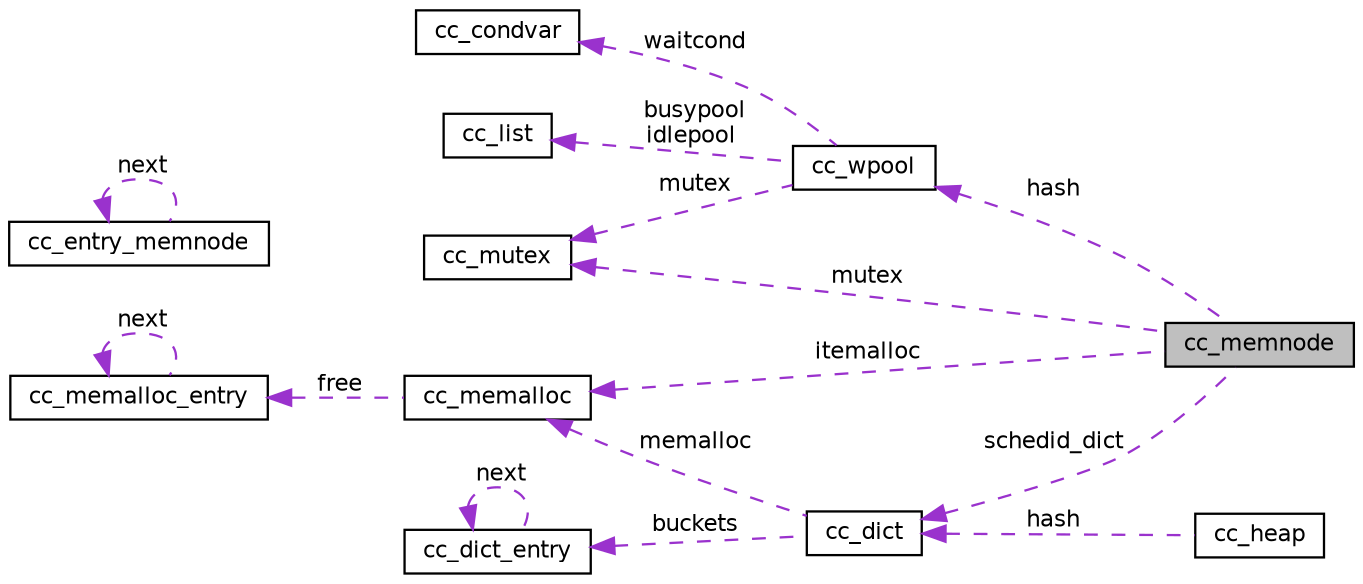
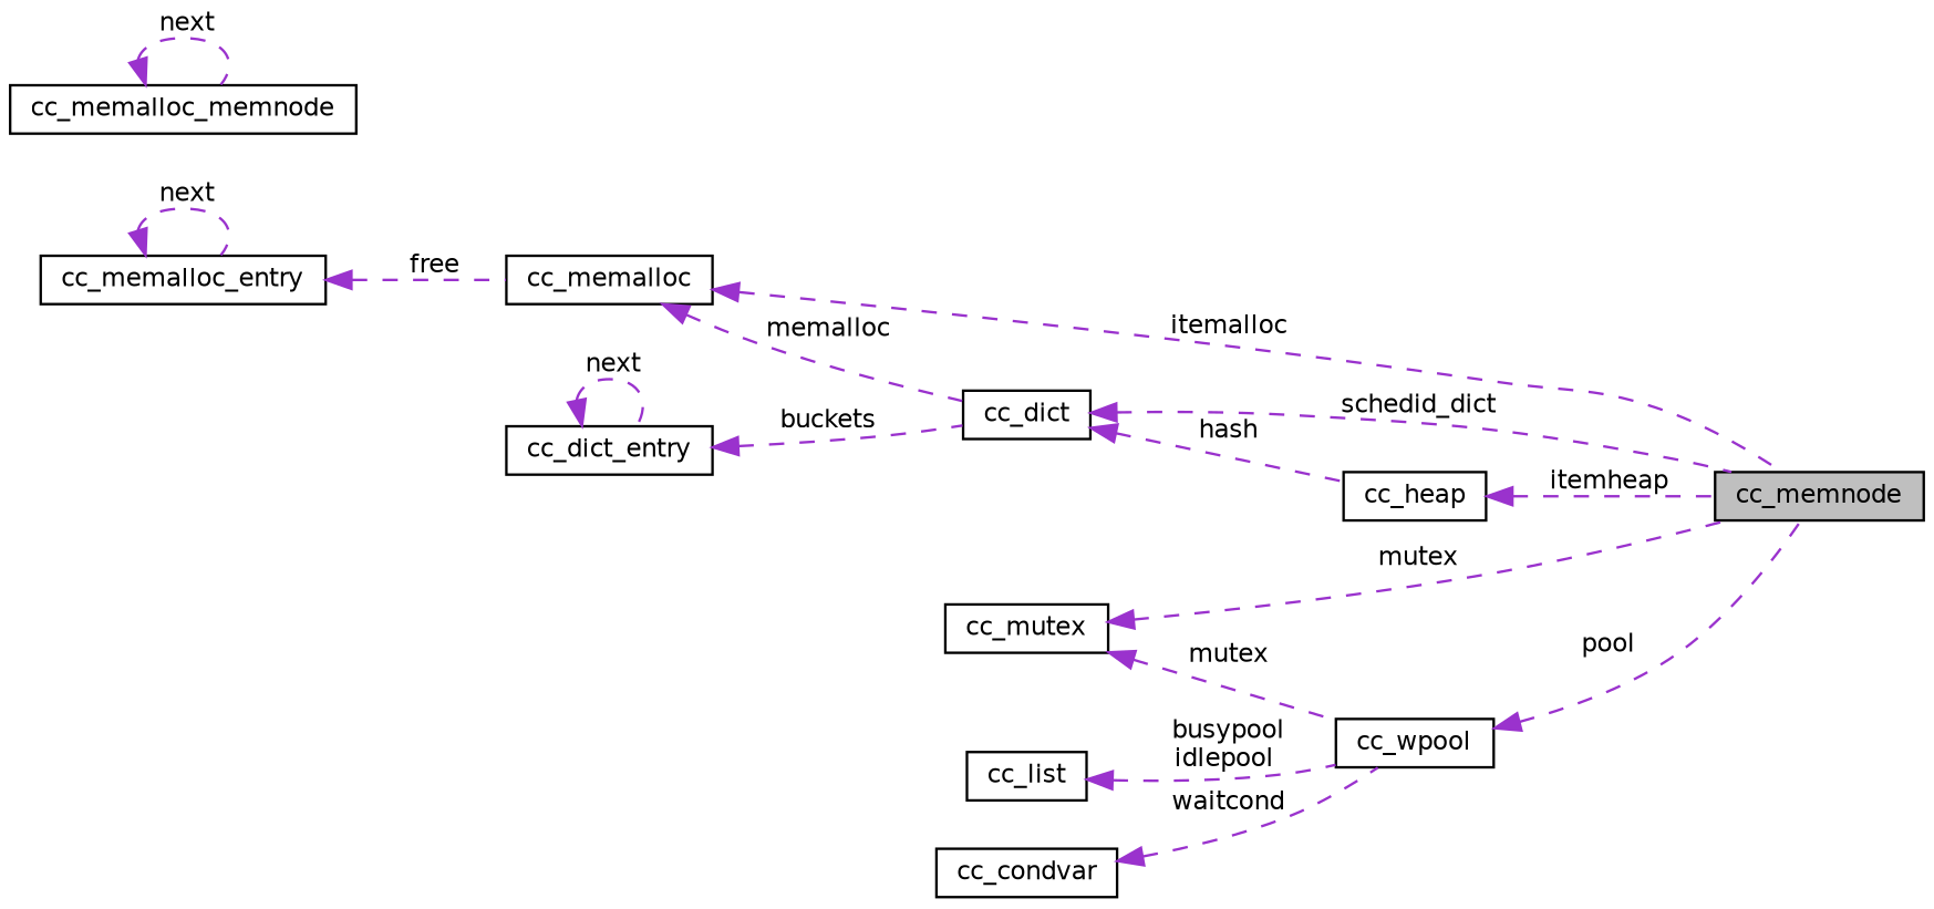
  digraph {
    rankdir=LR
    node [color=black fillcolor=white fontname=Helvetica fontsize=10 shape=record style=filled]
    edge [color=darkorchid3 dir=back fontname=Helvetica fontsize=10 labelfontname=Helvetica labelfontsize=10 style=dashed]
    n1 [fillcolor=grey75 fontcolor=black height=0.2 label=cc_memnode width=0.4]
    n2 [height=0.2 label=cc_dict width=0.4]
    n3 [height=0.2 label=cc_heap width=0.4]
    n4 [height=0.2 label=cc_memalloc width=0.4]
-   n5 [height=0.2 label=cc_entry_memnode width=0.4]
+   n5 [height=0.2 label=cc_memalloc_memnode width=0.4]
    n6 [height=0.2 label=cc_memalloc_entry width=0.4]
    n7 [height=0.2 label=cc_dict_entry width=0.4]
    n8 [height=0.2 label=cc_mutex width=0.4]
    n9 [height=0.2 label=cc_wpool width=0.4]
    n10 [height=0.2 label=cc_list width=0.4]
    n11 [height=0.2 label=cc_condvar width=0.4]
    n2 -> n1 [label=" schedid_dict"]
    n2 -> n3 [label=" hash"]
+   n3 -> n1 [label=" itemheap"]
    n4 -> n1 [label=" itemalloc"]
    n4 -> n2 [label=" memalloc"]
    n5 -> n5 [label=" next"]
    n6 -> n4 [label=" free"]
    n6 -> n6 [label=" next"]
    n7 -> n2 [label=" buckets"]
    n7 -> n7 [label=" next"]
    n8 -> n1 [label=" mutex"]
    n8 -> n9 [label=" mutex"]
-   n9 -> n1 [label=" hash"]
+   n9 -> n1 [label=" pool"]
    n10 -> n9 [label=" busypool\nidlepool"]
    n11 -> n9 [label=" waitcond"]
  }
